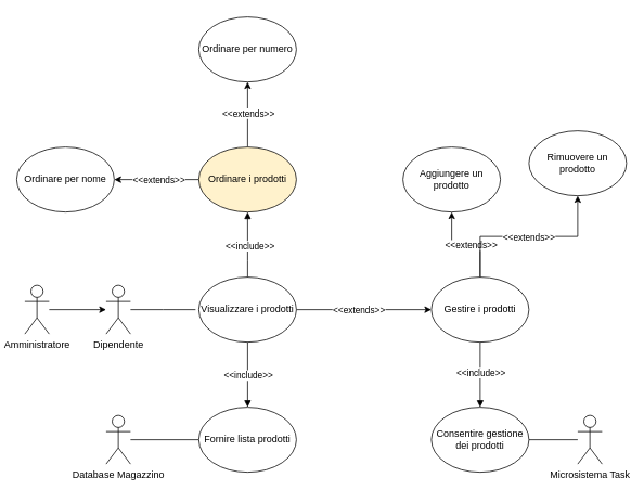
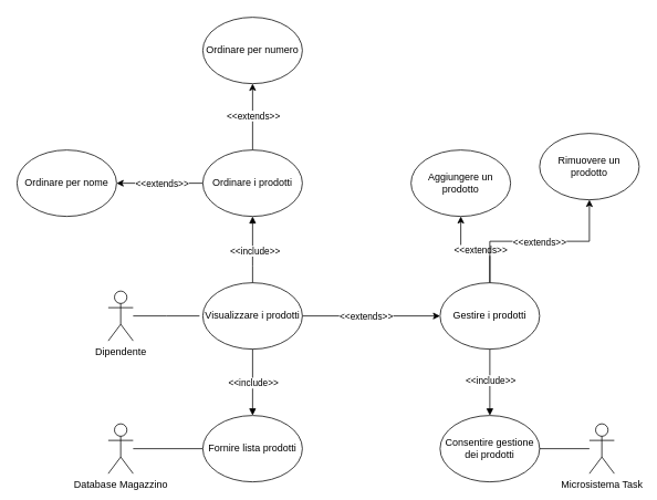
  <mxCell id="0" />
  <mxCell id="1" parent="0" />
  <mxCell id="2" style="edgeStyle=orthogonalEdgeStyle;rounded=0;orthogonalLoop=1;jettySize=auto;html=1;endArrow=none;endFill=0;" edge="1" parent="1" source="3"><mxGeometry relative="1" as="geometry"><mxPoint x="240" y="380" as="targetPoint" /></mxGeometry></mxCell>
  <mxCell id="3" value="Dipendente" style="shape=umlActor;verticalLabelPosition=bottom;verticalAlign=top;html=1;outlineConnect=0;" vertex="1" parent="1"><mxGeometry x="130" y="350" width="30" height="60" as="geometry" /></mxCell>
- <mxCell id="4" style="edgeStyle=orthogonalEdgeStyle;rounded=0;orthogonalLoop=1;jettySize=auto;html=1;" edge="1" parent="1" source="5" target="3"><mxGeometry relative="1" as="geometry" /></mxCell>
- <mxCell id="5" value="Amministratore" style="shape=umlActor;verticalLabelPosition=bottom;verticalAlign=top;html=1;outlineConnect=0;" vertex="1" parent="1"><mxGeometry x="30" y="350" width="30" height="60" as="geometry" /></mxCell>
  <mxCell id="6" value="Aggiungere un prodotto" style="ellipse;whiteSpace=wrap;html=1;" vertex="1" parent="1"><mxGeometry x="495" y="180" width="120" height="80" as="geometry" /></mxCell>
  <mxCell id="7" value="Rimuovere un prodotto" style="ellipse;whiteSpace=wrap;html=1;" vertex="1" parent="1"><mxGeometry x="650" y="160" width="120" height="80" as="geometry" /></mxCell>
  <mxCell id="8" style="edgeStyle=orthogonalEdgeStyle;rounded=0;orthogonalLoop=1;jettySize=auto;html=1;entryX=0.5;entryY=1;entryDx=0;entryDy=0;" edge="1" parent="1" source="12" target="6"><mxGeometry relative="1" as="geometry" /></mxCell>
  <mxCell id="9" value="&amp;lt;&amp;lt;extends&amp;gt;&amp;gt;" style="edgeLabel;html=1;align=center;verticalAlign=middle;resizable=0;points=[];" vertex="1" connectable="0" parent="8"><mxGeometry x="0.14" relative="1" as="geometry"><mxPoint x="14" as="offset" /></mxGeometry></mxCell>
  <mxCell id="10" style="edgeStyle=orthogonalEdgeStyle;rounded=0;orthogonalLoop=1;jettySize=auto;html=1;entryX=0.5;entryY=1;entryDx=0;entryDy=0;" edge="1" parent="1" source="12" target="7"><mxGeometry relative="1" as="geometry" /></mxCell>
  <mxCell id="11" value="&amp;lt;&amp;lt;extends&amp;gt;&amp;gt;" style="edgeLabel;html=1;align=center;verticalAlign=middle;resizable=0;points=[];" vertex="1" connectable="0" parent="10"><mxGeometry x="-0.051" y="-2" relative="1" as="geometry"><mxPoint x="5" y="-2" as="offset" /></mxGeometry></mxCell>
  <mxCell id="12" value="Gestire i prodotti" style="ellipse;whiteSpace=wrap;html=1;" vertex="1" parent="1"><mxGeometry x="530" y="340" width="120" height="80" as="geometry" /></mxCell>
  <mxCell id="13" style="edgeStyle=orthogonalEdgeStyle;rounded=0;orthogonalLoop=1;jettySize=auto;html=1;entryX=0;entryY=0.5;entryDx=0;entryDy=0;" edge="1" parent="1" source="15" target="12"><mxGeometry relative="1" as="geometry" /></mxCell>
  <mxCell id="14" value="&amp;lt;&amp;lt;extends&amp;gt;&amp;gt;" style="edgeLabel;html=1;align=center;verticalAlign=middle;resizable=0;points=[];" vertex="1" connectable="0" parent="13"><mxGeometry x="-0.141" relative="1" as="geometry"><mxPoint x="5" as="offset" /></mxGeometry></mxCell>
  <mxCell id="15" value="Visualizzare i prodotti" style="ellipse;whiteSpace=wrap;html=1;" vertex="1" parent="1"><mxGeometry x="244" y="340" width="120" height="80" as="geometry" /></mxCell>
  <mxCell id="16" style="edgeStyle=orthogonalEdgeStyle;rounded=0;orthogonalLoop=1;jettySize=auto;html=1;entryX=0;entryY=0.5;entryDx=0;entryDy=0;endArrow=none;endFill=0;" edge="1" parent="1" source="17" target="20"><mxGeometry relative="1" as="geometry" /></mxCell>
  <mxCell id="17" value="Database Magazzino" style="shape=umlActor;verticalLabelPosition=bottom;verticalAlign=top;html=1;outlineConnect=0;" vertex="1" parent="1"><mxGeometry x="130" y="510" width="30" height="60" as="geometry" /></mxCell>
  <mxCell id="18" style="edgeStyle=orthogonalEdgeStyle;rounded=0;orthogonalLoop=1;jettySize=auto;html=1;entryX=0.5;entryY=1;entryDx=0;entryDy=0;endArrow=none;endFill=0;startArrow=block;startFill=1;" edge="1" parent="1" source="20" target="15"><mxGeometry relative="1" as="geometry" /></mxCell>
  <mxCell id="19" value="&amp;lt;&amp;lt;include&amp;gt;&amp;gt;" style="edgeLabel;html=1;align=center;verticalAlign=middle;resizable=0;points=[];" vertex="1" connectable="0" parent="18"><mxGeometry x="0.003" y="-3" relative="1" as="geometry"><mxPoint x="-3" as="offset" /></mxGeometry></mxCell>
  <mxCell id="20" value="Fornire lista prodotti" style="ellipse;whiteSpace=wrap;html=1;" vertex="1" parent="1"><mxGeometry x="244" y="500" width="120" height="80" as="geometry" /></mxCell>
  <mxCell id="21" style="edgeStyle=orthogonalEdgeStyle;rounded=0;orthogonalLoop=1;jettySize=auto;html=1;entryX=1;entryY=0.5;entryDx=0;entryDy=0;endArrow=none;endFill=0;" edge="1" parent="1" source="22" target="34"><mxGeometry relative="1" as="geometry" /></mxCell>
  <mxCell id="22" value="Microsistema Task" style="shape=umlActor;verticalLabelPosition=bottom;verticalAlign=top;html=1;outlineConnect=0;" vertex="1" parent="1"><mxGeometry x="710" y="510" width="30" height="60" as="geometry" /></mxCell>
  <mxCell id="23" style="edgeStyle=orthogonalEdgeStyle;rounded=0;orthogonalLoop=1;jettySize=auto;html=1;entryX=0.5;entryY=0;entryDx=0;entryDy=0;startArrow=block;startFill=1;endArrow=none;endFill=0;" edge="1" parent="1" source="29" target="15"><mxGeometry relative="1" as="geometry"><Array as="points"><mxPoint x="304" y="320" /><mxPoint x="304" y="320" /></Array></mxGeometry></mxCell>
  <mxCell id="24" value="&amp;lt;&amp;lt;include&amp;gt;&amp;gt;" style="edgeLabel;html=1;align=center;verticalAlign=middle;resizable=0;points=[];" vertex="1" connectable="0" parent="23"><mxGeometry x="0.016" y="2" relative="1" as="geometry"><mxPoint as="offset" /></mxGeometry></mxCell>
  <mxCell id="25" style="edgeStyle=orthogonalEdgeStyle;rounded=0;orthogonalLoop=1;jettySize=auto;html=1;entryX=1;entryY=0.5;entryDx=0;entryDy=0;" edge="1" parent="1" source="29" target="30"><mxGeometry relative="1" as="geometry" /></mxCell>
  <mxCell id="26" value="&amp;lt;&amp;lt;extends&amp;gt;&amp;gt;" style="edgeLabel;html=1;align=center;verticalAlign=middle;resizable=0;points=[];" vertex="1" connectable="0" parent="25"><mxGeometry x="0.061" relative="1" as="geometry"><mxPoint x="5" as="offset" /></mxGeometry></mxCell>
  <mxCell id="27" style="edgeStyle=orthogonalEdgeStyle;rounded=0;orthogonalLoop=1;jettySize=auto;html=1;entryX=0.5;entryY=1;entryDx=0;entryDy=0;" edge="1" parent="1" source="29" target="31"><mxGeometry relative="1" as="geometry" /></mxCell>
  <mxCell id="28" value="&amp;lt;&amp;lt;extends&amp;gt;&amp;gt;" style="edgeLabel;html=1;align=center;verticalAlign=middle;resizable=0;points=[];" vertex="1" connectable="0" parent="27"><mxGeometry x="0.184" y="-1" relative="1" as="geometry"><mxPoint x="-1" y="5" as="offset" /></mxGeometry></mxCell>
- <mxCell id="29" value="Ordinare i prodotti" style="ellipse;whiteSpace=wrap;html=1;fillColor=#fff2cc;" vertex="1" parent="1"><mxGeometry x="244" y="180" width="120" height="80" as="geometry" /></mxCell>
+ <mxCell id="29" value="Ordinare i prodotti" style="ellipse;whiteSpace=wrap;html=1;" vertex="1" parent="1"><mxGeometry x="244" y="180" width="120" height="80" as="geometry" /></mxCell>
  <mxCell id="30" value="Ordinare per nome" style="ellipse;whiteSpace=wrap;html=1;" vertex="1" parent="1"><mxGeometry x="20" y="180" width="120" height="80" as="geometry" /></mxCell>
  <mxCell id="31" value="Ordinare per numero" style="ellipse;whiteSpace=wrap;html=1;" vertex="1" parent="1"><mxGeometry x="244" y="20" width="120" height="80" as="geometry" /></mxCell>
  <mxCell id="32" style="edgeStyle=orthogonalEdgeStyle;rounded=0;orthogonalLoop=1;jettySize=auto;html=1;endArrow=none;endFill=0;startArrow=block;startFill=1;" edge="1" parent="1" source="34" target="12"><mxGeometry relative="1" as="geometry" /></mxCell>
  <mxCell id="33" value="&amp;lt;&amp;lt;include&amp;gt;&amp;gt;" style="edgeLabel;html=1;align=center;verticalAlign=middle;resizable=0;points=[];" vertex="1" connectable="0" parent="32"><mxGeometry x="0.069" relative="1" as="geometry"><mxPoint as="offset" /></mxGeometry></mxCell>
  <mxCell id="34" value="Consentire gestione dei prodotti" style="ellipse;whiteSpace=wrap;html=1;" vertex="1" parent="1"><mxGeometry x="530" y="500" width="120" height="80" as="geometry" /></mxCell>
